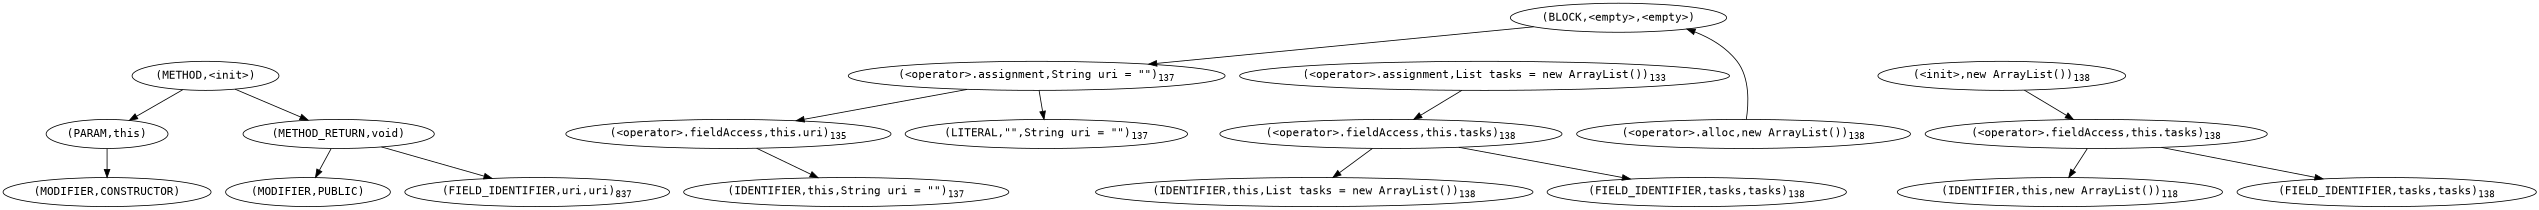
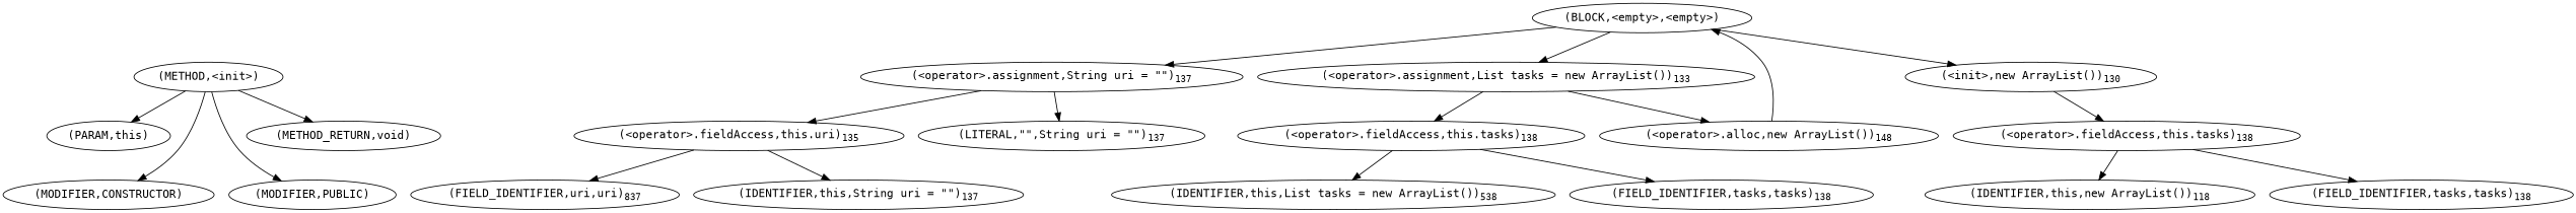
  digraph {
    fontname="DejaVu Sans Mono"
    node [fontname="DejaVu Sans Mono"]
    edge [fontname="DejaVu Sans Mono"]
    n1 [label=<(METHOD,&lt;init&gt;)>]
    n2 [label=<(PARAM,this)>]
    n3 [label=<(MODIFIER,CONSTRUCTOR)>]
    n4 [label=<(MODIFIER,PUBLIC)>]
    n5 [label=<(METHOD_RETURN,void)>]
    n6 [label=<(BLOCK,&lt;empty&gt;,&lt;empty&gt;)>]
    n7 [label=<(&lt;operator&gt;.assignment,String uri = &quot;&quot;)<SUB>137</SUB>>]
    n8 [label=<(&lt;operator&gt;.assignment,List tasks = new ArrayList())<SUB>133</SUB>>]
-   n9 [label=<(&lt;init&gt;,new ArrayList())<SUB>138</SUB>>]
+   n9 [label=<(&lt;init&gt;,new ArrayList())<SUB>130</SUB>>]
    n10 [label=<(&lt;operator&gt;.fieldAccess,this.uri)<SUB>135</SUB>>]
    n11 [label=<(LITERAL,&quot;&quot;,String uri = &quot;&quot;)<SUB>137</SUB>>]
    n12 [label=<(&lt;operator&gt;.fieldAccess,this.tasks)<SUB>138</SUB>>]
-   n13 [label=<(&lt;operator&gt;.alloc,new ArrayList())<SUB>138</SUB>>]
+   n13 [label=<(&lt;operator&gt;.alloc,new ArrayList())<SUB>148</SUB>>]
    n14 [label=<(&lt;operator&gt;.fieldAccess,this.tasks)<SUB>138</SUB>>]
    n15 [label=<(IDENTIFIER,this,String uri = &quot;&quot;)<SUB>137</SUB>>]
    n16 [label=<(FIELD_IDENTIFIER,uri,uri)<SUB>837</SUB>>]
-   n17 [label=<(IDENTIFIER,this,List tasks = new ArrayList())<SUB>138</SUB>>]
+   n17 [label=<(IDENTIFIER,this,List tasks = new ArrayList())<SUB>538</SUB>>]
    n18 [label=<(FIELD_IDENTIFIER,tasks,tasks)<SUB>138</SUB>>]
    n19 [label=<(IDENTIFIER,this,new ArrayList())<SUB>118</SUB>>]
    n20 [label=<(FIELD_IDENTIFIER,tasks,tasks)<SUB>138</SUB>>]
    n1 -> n2
-   n2 -> n3
-   n5 -> n4
+   n1 -> n3
+   n1 -> n4
    n1 -> n5
    n6 -> n7
+   n6 -> n8
+   n6 -> n9
    n7 -> n10
    n7 -> n11
    n8 -> n12
+   n8 -> n13
    n9 -> n14
    n10 -> n15
-   n5 -> n16
+   n10 -> n16
    n12 -> n17
    n12 -> n18
    n13 -> n6
    n14 -> n19
    n14 -> n20
  }
